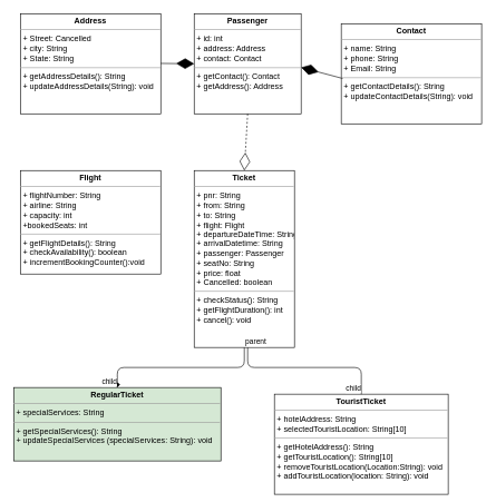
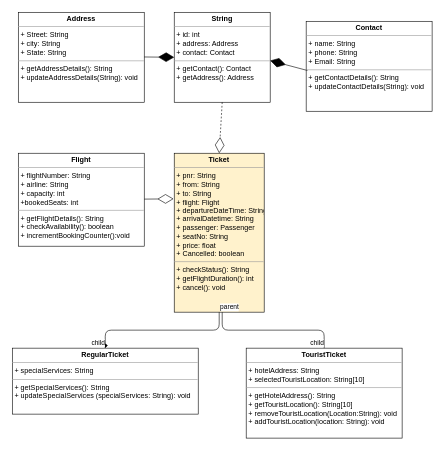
  <mxCell id="0" />
  <mxCell id="1" parent="0" />
- <mxCell id="2" value="&lt;p style=&quot;margin: 0px ; margin-top: 4px ; text-align: center&quot;&gt;&lt;b&gt;Address&lt;/b&gt;&lt;/p&gt;&lt;hr size=&quot;1&quot;&gt;&lt;p style=&quot;margin: 0px ; margin-left: 4px&quot;&gt;+ Street: Cancelled&lt;/p&gt;&lt;p style=&quot;margin: 0px ; margin-left: 4px&quot;&gt;+ city: String&lt;/p&gt;&lt;p style=&quot;margin: 0px ; margin-left: 4px&quot;&gt;+ State: String&lt;/p&gt;&lt;hr size=&quot;1&quot;&gt;&lt;p style=&quot;margin: 0px ; margin-left: 4px&quot;&gt;+ getAddressDetails(): String&lt;/p&gt;&lt;p style=&quot;margin: 0px ; margin-left: 4px&quot;&gt;+ updateAddressDetails(String): void&lt;/p&gt;" style="verticalAlign=top;align=left;overflow=fill;fontSize=12;fontFamily=Helvetica;html=1;" vertex="1" parent="1"><mxGeometry x="30" y="20" width="210" height="150" as="geometry" /></mxCell>
+ <mxCell id="2" value="&lt;p style=&quot;margin: 0px ; margin-top: 4px ; text-align: center&quot;&gt;&lt;b&gt;Address&lt;/b&gt;&lt;/p&gt;&lt;hr size=&quot;1&quot;&gt;&lt;p style=&quot;margin: 0px ; margin-left: 4px&quot;&gt;+ Street: String&lt;/p&gt;&lt;p style=&quot;margin: 0px ; margin-left: 4px&quot;&gt;+ city: String&lt;/p&gt;&lt;p style=&quot;margin: 0px ; margin-left: 4px&quot;&gt;+ State: String&lt;/p&gt;&lt;hr size=&quot;1&quot;&gt;&lt;p style=&quot;margin: 0px ; margin-left: 4px&quot;&gt;+ getAddressDetails(): String&lt;/p&gt;&lt;p style=&quot;margin: 0px ; margin-left: 4px&quot;&gt;+ updateAddressDetails(String): void&lt;/p&gt;" style="verticalAlign=top;align=left;overflow=fill;fontSize=12;fontFamily=Helvetica;html=1;" vertex="1" parent="1"><mxGeometry x="30" y="20" width="210" height="150" as="geometry" /></mxCell>
  <mxCell id="3" value="&lt;p style=&quot;margin: 0px ; margin-top: 4px ; text-align: center&quot;&gt;&lt;b&gt;Contact&lt;/b&gt;&lt;/p&gt;&lt;hr size=&quot;1&quot;&gt;&lt;p style=&quot;margin: 0px ; margin-left: 4px&quot;&gt;+ name: String&lt;/p&gt;&lt;p style=&quot;margin: 0px ; margin-left: 4px&quot;&gt;+ phone: String&lt;/p&gt;&lt;p style=&quot;margin: 0px ; margin-left: 4px&quot;&gt;+ Email: String&lt;/p&gt;&lt;hr size=&quot;1&quot;&gt;&lt;p style=&quot;margin: 0px ; margin-left: 4px&quot;&gt;+ getContactDetails(): String&lt;/p&gt;&lt;p style=&quot;margin: 0px ; margin-left: 4px&quot;&gt;+ updateContactDetails(String): void&lt;/p&gt;" style="verticalAlign=top;align=left;overflow=fill;fontSize=12;fontFamily=Helvetica;html=1;" vertex="1" parent="1"><mxGeometry x="510" y="35" width="210" height="150" as="geometry" /></mxCell>
- <mxCell id="4" value="&lt;p style=&quot;margin: 0px ; margin-top: 4px ; text-align: center&quot;&gt;&lt;b&gt;Passenger&lt;/b&gt;&lt;/p&gt;&lt;hr size=&quot;1&quot;&gt;&lt;p style=&quot;margin: 0px ; margin-left: 4px&quot;&gt;+ id: int&lt;/p&gt;&lt;p style=&quot;margin: 0px ; margin-left: 4px&quot;&gt;+ address: Address&lt;/p&gt;&lt;p style=&quot;margin: 0px ; margin-left: 4px&quot;&gt;+ contact: Contact&lt;/p&gt;&lt;hr size=&quot;1&quot;&gt;&lt;p style=&quot;margin: 0px ; margin-left: 4px&quot;&gt;+ getContact(): Contact&lt;/p&gt;&lt;p style=&quot;margin: 0px ; margin-left: 4px&quot;&gt;+ getAddress(): Address&lt;/p&gt;" style="verticalAlign=top;align=left;overflow=fill;fontSize=12;fontFamily=Helvetica;html=1;" vertex="1" parent="1"><mxGeometry x="290" y="20" width="160" height="150" as="geometry" /></mxCell>
+ <mxCell id="4" value="&lt;p style=&quot;margin: 0px ; margin-top: 4px ; text-align: center&quot;&gt;&lt;b&gt;String&lt;/b&gt;&lt;/p&gt;&lt;hr size=&quot;1&quot;&gt;&lt;p style=&quot;margin: 0px ; margin-left: 4px&quot;&gt;+ id: int&lt;/p&gt;&lt;p style=&quot;margin: 0px ; margin-left: 4px&quot;&gt;+ address: Address&lt;/p&gt;&lt;p style=&quot;margin: 0px ; margin-left: 4px&quot;&gt;+ contact: Contact&lt;/p&gt;&lt;hr size=&quot;1&quot;&gt;&lt;p style=&quot;margin: 0px ; margin-left: 4px&quot;&gt;+ getContact(): Contact&lt;/p&gt;&lt;p style=&quot;margin: 0px ; margin-left: 4px&quot;&gt;+ getAddress(): Address&lt;/p&gt;" style="verticalAlign=top;align=left;overflow=fill;fontSize=12;fontFamily=Helvetica;html=1;" vertex="1" parent="1"><mxGeometry x="290" y="20" width="160" height="150" as="geometry" /></mxCell>
  <mxCell id="5" value="" style="endArrow=diamondThin;endFill=1;endSize=24;html=1;" edge="1" parent="1"><mxGeometry width="160" relative="1" as="geometry"><mxPoint x="240" y="94.5" as="sourcePoint" /><mxPoint x="290" y="95" as="targetPoint" /></mxGeometry></mxCell>
  <mxCell id="6" value="" style="endArrow=diamondThin;endFill=1;endSize=24;html=1;exitX=0.01;exitY=0.547;exitDx=0;exitDy=0;exitPerimeter=0;" edge="1" parent="1" source="3"><mxGeometry width="160" relative="1" as="geometry"><mxPoint x="400" y="100" as="sourcePoint" /><mxPoint x="450" y="100.5" as="targetPoint" /></mxGeometry></mxCell>
  <mxCell id="7" value="&lt;p style=&quot;margin: 0px ; margin-top: 4px ; text-align: center&quot;&gt;&lt;b&gt;Flight&lt;/b&gt;&lt;/p&gt;&lt;hr size=&quot;1&quot;&gt;&lt;p style=&quot;margin: 0px ; margin-left: 4px&quot;&gt;+ flightNumber: String&lt;/p&gt;&lt;p style=&quot;margin: 0px ; margin-left: 4px&quot;&gt;+ airline: String&lt;/p&gt;&lt;p style=&quot;margin: 0px ; margin-left: 4px&quot;&gt;+ capacity: int&lt;/p&gt;&lt;p style=&quot;margin: 0px ; margin-left: 4px&quot;&gt;+bookedSeats: int&lt;/p&gt;&lt;hr size=&quot;1&quot;&gt;&lt;p style=&quot;margin: 0px ; margin-left: 4px&quot;&gt;+ getFlightDetails(): String&lt;/p&gt;&lt;p style=&quot;margin: 0px ; margin-left: 4px&quot;&gt;+ checkAvailability(): boolean&lt;/p&gt;&lt;p style=&quot;margin: 0px ; margin-left: 4px&quot;&gt;+ incrementBookingCounter():void&lt;/p&gt;" style="verticalAlign=top;align=left;overflow=fill;fontSize=12;fontFamily=Helvetica;html=1;" vertex="1" parent="1"><mxGeometry x="30" y="255" width="210" height="155" as="geometry" /></mxCell>
- <mxCell id="8" value="&lt;p style=&quot;margin: 0px ; margin-top: 4px ; text-align: center&quot;&gt;&lt;b&gt;Ticket&lt;/b&gt;&lt;/p&gt;&lt;hr size=&quot;1&quot;&gt;&lt;p style=&quot;margin: 0px ; margin-left: 4px&quot;&gt;+ pnr: String&lt;/p&gt;&lt;p style=&quot;margin: 0px ; margin-left: 4px&quot;&gt;+ from: String&lt;/p&gt;&lt;p style=&quot;margin: 0px ; margin-left: 4px&quot;&gt;+ to: String&lt;/p&gt;&lt;p style=&quot;margin: 0px ; margin-left: 4px&quot;&gt;+ flight: Flight&lt;/p&gt;&lt;p style=&quot;margin: 0px ; margin-left: 4px&quot;&gt;+ departureDateTime: String&lt;/p&gt;&lt;p style=&quot;margin: 0px ; margin-left: 4px&quot;&gt;+ arrivalDatetime: String&lt;/p&gt;&lt;p style=&quot;margin: 0px ; margin-left: 4px&quot;&gt;+ passenger: Passenger&lt;/p&gt;&lt;p style=&quot;margin: 0px ; margin-left: 4px&quot;&gt;+ seatNo: String&lt;/p&gt;&lt;p style=&quot;margin: 0px ; margin-left: 4px&quot;&gt;+ price: float&lt;/p&gt;&lt;p style=&quot;margin: 0px ; margin-left: 4px&quot;&gt;+ Cancelled: boolean&lt;/p&gt;&lt;hr size=&quot;1&quot;&gt;&lt;p style=&quot;margin: 0px ; margin-left: 4px&quot;&gt;+ checkStatus(): String&lt;/p&gt;&lt;p style=&quot;margin: 0px ; margin-left: 4px&quot;&gt;+ getFlightDuration(): int&lt;/p&gt;&lt;p style=&quot;margin: 0px ; margin-left: 4px&quot;&gt;+ cancel(): void&lt;/p&gt;" style="verticalAlign=top;align=left;overflow=fill;fontSize=12;fontFamily=Helvetica;html=1;" vertex="1" parent="1"><mxGeometry x="290" y="255" width="150" height="265" as="geometry" /></mxCell>
- <mxCell id="9" value="&lt;p style=&quot;margin: 0px ; margin-top: 4px ; text-align: center&quot;&gt;&lt;b&gt;RegularTicket&lt;/b&gt;&lt;/p&gt;&lt;hr size=&quot;1&quot;&gt;&lt;p style=&quot;margin: 0px ; margin-left: 4px&quot;&gt;+ specialServices: String&lt;/p&gt;&lt;hr size=&quot;1&quot;&gt;&lt;p style=&quot;margin: 0px ; margin-left: 4px&quot;&gt;+ getSpecialServices(): String&lt;/p&gt;&lt;p style=&quot;margin: 0px ; margin-left: 4px&quot;&gt;+ updateSpecialServices (specialServices: String): void&lt;br&gt;&lt;/p&gt;" style="verticalAlign=top;align=left;overflow=fill;fontSize=12;fontFamily=Helvetica;html=1;fillColor=#d5e8d4;" vertex="1" parent="1"><mxGeometry x="20" y="580" width="310" height="110" as="geometry" /></mxCell>
- <mxCell id="10" value="&lt;p style=&quot;margin: 0px ; margin-top: 4px ; text-align: center&quot;&gt;&lt;b&gt;TouristTicket&lt;/b&gt;&lt;/p&gt;&lt;hr size=&quot;1&quot;&gt;&lt;p style=&quot;margin: 0px ; margin-left: 4px&quot;&gt;+ hotelAddress: String&lt;/p&gt;&lt;p style=&quot;margin: 0px ; margin-left: 4px&quot;&gt;+ selectedTouristLocation: String[10]&lt;/p&gt;&lt;hr size=&quot;1&quot;&gt;&lt;p style=&quot;margin: 0px ; margin-left: 4px&quot;&gt;+ getHotelAddress(): String&lt;/p&gt;&lt;p style=&quot;margin: 0px ; margin-left: 4px&quot;&gt;+ getTouristLocation(): String[10]&lt;/p&gt;&lt;p style=&quot;margin: 0px ; margin-left: 4px&quot;&gt;+ removeTouristLocation(Location:String): void&lt;/p&gt;&lt;p style=&quot;margin: 0px ; margin-left: 4px&quot;&gt;+ addTouristLocation(location: String): void&lt;/p&gt;" style="verticalAlign=top;align=left;overflow=fill;fontSize=12;fontFamily=Helvetica;html=1;" vertex="1" parent="1"><mxGeometry x="410" y="590" width="260" height="150" as="geometry" /></mxCell>
+ <mxCell id="8" value="&lt;p style=&quot;margin: 0px ; margin-top: 4px ; text-align: center&quot;&gt;&lt;b&gt;Ticket&lt;/b&gt;&lt;/p&gt;&lt;hr size=&quot;1&quot;&gt;&lt;p style=&quot;margin: 0px ; margin-left: 4px&quot;&gt;+ pnr: String&lt;/p&gt;&lt;p style=&quot;margin: 0px ; margin-left: 4px&quot;&gt;+ from: String&lt;/p&gt;&lt;p style=&quot;margin: 0px ; margin-left: 4px&quot;&gt;+ to: String&lt;/p&gt;&lt;p style=&quot;margin: 0px ; margin-left: 4px&quot;&gt;+ flight: Flight&lt;/p&gt;&lt;p style=&quot;margin: 0px ; margin-left: 4px&quot;&gt;+ departureDateTime: String&lt;/p&gt;&lt;p style=&quot;margin: 0px ; margin-left: 4px&quot;&gt;+ arrivalDatetime: String&lt;/p&gt;&lt;p style=&quot;margin: 0px ; margin-left: 4px&quot;&gt;+ passenger: Passenger&lt;/p&gt;&lt;p style=&quot;margin: 0px ; margin-left: 4px&quot;&gt;+ seatNo: String&lt;/p&gt;&lt;p style=&quot;margin: 0px ; margin-left: 4px&quot;&gt;+ price: float&lt;/p&gt;&lt;p style=&quot;margin: 0px ; margin-left: 4px&quot;&gt;+ Cancelled: boolean&lt;/p&gt;&lt;hr size=&quot;1&quot;&gt;&lt;p style=&quot;margin: 0px ; margin-left: 4px&quot;&gt;+ checkStatus(): String&lt;/p&gt;&lt;p style=&quot;margin: 0px ; margin-left: 4px&quot;&gt;+ getFlightDuration(): int&lt;/p&gt;&lt;p style=&quot;margin: 0px ; margin-left: 4px&quot;&gt;+ cancel(): void&lt;/p&gt;" style="verticalAlign=top;align=left;overflow=fill;fontSize=12;fontFamily=Helvetica;html=1;fillColor=#fff2cc;" vertex="1" parent="1"><mxGeometry x="290" y="255" width="150" height="265" as="geometry" /></mxCell>
+ <mxCell id="9" value="&lt;p style=&quot;margin: 0px ; margin-top: 4px ; text-align: center&quot;&gt;&lt;b&gt;RegularTicket&lt;/b&gt;&lt;/p&gt;&lt;hr size=&quot;1&quot;&gt;&lt;p style=&quot;margin: 0px ; margin-left: 4px&quot;&gt;+ specialServices: String&lt;/p&gt;&lt;hr size=&quot;1&quot;&gt;&lt;p style=&quot;margin: 0px ; margin-left: 4px&quot;&gt;+ getSpecialServices(): String&lt;/p&gt;&lt;p style=&quot;margin: 0px ; margin-left: 4px&quot;&gt;+ updateSpecialServices (specialServices: String): void&lt;br&gt;&lt;/p&gt;" style="verticalAlign=top;align=left;overflow=fill;fontSize=12;fontFamily=Helvetica;html=1;" vertex="1" parent="1"><mxGeometry x="20" y="580" width="310" height="110" as="geometry" /></mxCell>
+ <mxCell id="10" value="&lt;p style=&quot;margin: 0px ; margin-top: 4px ; text-align: center&quot;&gt;&lt;b&gt;TouristTicket&lt;/b&gt;&lt;/p&gt;&lt;hr size=&quot;1&quot;&gt;&lt;p style=&quot;margin: 0px ; margin-left: 4px&quot;&gt;+ hotelAddress: String&lt;/p&gt;&lt;p style=&quot;margin: 0px ; margin-left: 4px&quot;&gt;+ selectedTouristLocation: String[10]&lt;/p&gt;&lt;hr size=&quot;1&quot;&gt;&lt;p style=&quot;margin: 0px ; margin-left: 4px&quot;&gt;+ getHotelAddress(): String&lt;/p&gt;&lt;p style=&quot;margin: 0px ; margin-left: 4px&quot;&gt;+ getTouristLocation(): String[10]&lt;/p&gt;&lt;p style=&quot;margin: 0px ; margin-left: 4px&quot;&gt;+ removeTouristLocation(Location:String): void&lt;/p&gt;&lt;p style=&quot;margin: 0px ; margin-left: 4px&quot;&gt;+ addTouristLocation(location: String): void&lt;/p&gt;" style="verticalAlign=top;align=left;overflow=fill;fontSize=12;fontFamily=Helvetica;html=1;" vertex="1" parent="1"><mxGeometry x="410" y="580" width="260" height="150" as="geometry" /></mxCell>
  <mxCell id="11" value="" style="endArrow=diamond;html=1;edgeStyle=orthogonalEdgeStyle;entryX=0.5;entryY=0;entryDx=0;entryDy=0;" edge="1" parent="1" source="8" target="9"><mxGeometry relative="1" as="geometry"><mxPoint x="280" y="710" as="sourcePoint" /><mxPoint x="440" y="710" as="targetPoint" /></mxGeometry></mxCell>
  <mxCell id="12" value="parent" style="edgeLabel;resizable=0;html=1;align=left;verticalAlign=bottom;" connectable="0" vertex="1" parent="11"><mxGeometry x="-1" relative="1" as="geometry" /></mxCell>
  <mxCell id="13" value="child" style="edgeLabel;resizable=0;html=1;align=right;verticalAlign=bottom;" connectable="0" vertex="1" parent="11"><mxGeometry x="1" relative="1" as="geometry" /></mxCell>
  <mxCell id="14" value="" style="endArrow=none;html=1;edgeStyle=orthogonalEdgeStyle;" edge="1" parent="1" target="10"><mxGeometry relative="1" as="geometry"><mxPoint x="370" y="520" as="sourcePoint" /><mxPoint x="440" y="710" as="targetPoint" /><Array as="points"><mxPoint x="370" y="550" /><mxPoint x="540" y="550" /></Array></mxGeometry></mxCell>
  <mxCell id="15" value="child" style="edgeLabel;resizable=0;html=1;align=right;verticalAlign=bottom;" connectable="0" vertex="1" parent="14"><mxGeometry x="1" relative="1" as="geometry" /></mxCell>
+ <mxCell id="16" value="" style="endArrow=diamondThin;endFill=0;endSize=24;html=1;entryX=-0.007;entryY=0.287;entryDx=0;entryDy=0;entryPerimeter=0;" edge="1" parent="1" source="7" target="8"><mxGeometry width="160" relative="1" as="geometry"><mxPoint x="280" y="210" as="sourcePoint" /><mxPoint x="440" y="210" as="targetPoint" /></mxGeometry></mxCell>
  <mxCell id="17" value="" style="endArrow=diamondThin;endFill=0;endSize=24;html=1;entryX=0.5;entryY=0;entryDx=0;entryDy=0;exitX=0.5;exitY=1;exitDx=0;exitDy=0;dashed=1;" edge="1" parent="1" source="4" target="8"><mxGeometry width="160" relative="1" as="geometry"><mxPoint x="250" y="341.514" as="sourcePoint" /><mxPoint x="298.95" y="341.055" as="targetPoint" /></mxGeometry></mxCell>
